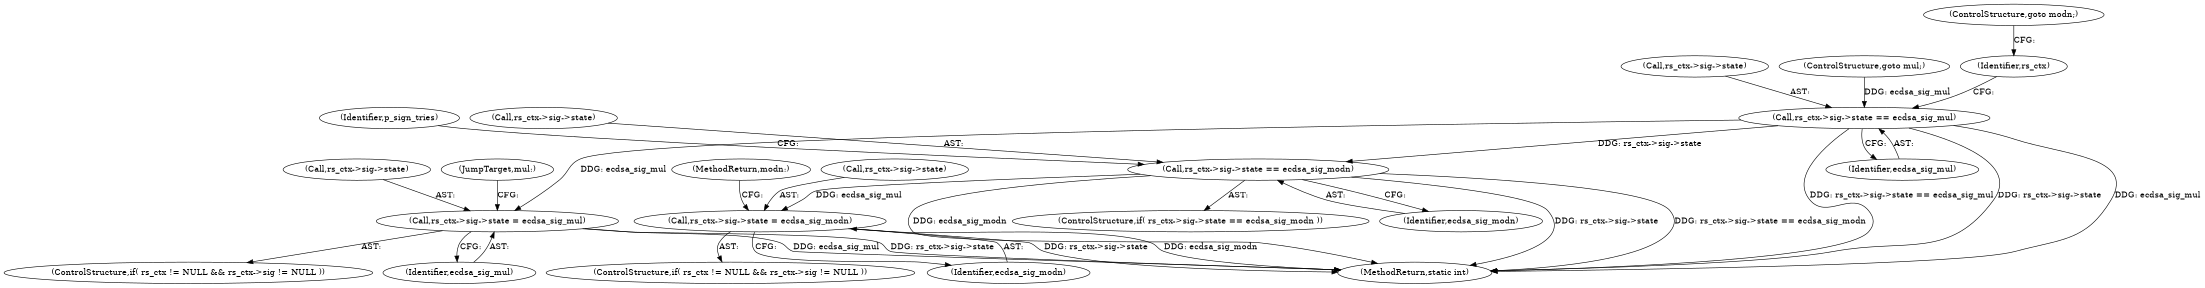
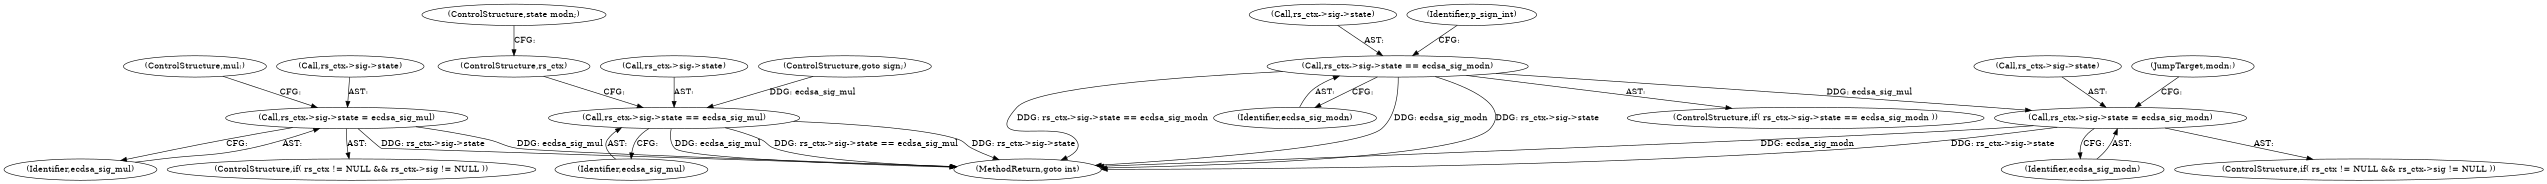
  digraph {
    n1 [label="(Call,rs_ctx->sig->state == ecdsa_sig_mul)"]
    n2 [label="(Call,rs_ctx->sig->state == ecdsa_sig_modn)"]
    n3 [label="(Call,rs_ctx->sig->state = ecdsa_sig_mul)"]
-   n4 [label="(MethodReturn,static int)"]
+   n4 [label="(MethodReturn,goto int)"]
    n5 [label="(Identifier,ecdsa_sig_mul)"]
    n6 [label="(Call,rs_ctx->sig->state = ecdsa_sig_modn)"]
    n7 [label="(ControlStructure,if( rs_ctx->sig->state == ecdsa_sig_modn ))"]
    n8 [label="(Identifier,ecdsa_sig_modn)"]
    n9 [label="(Identifier,ecdsa_sig_mul)"]
    n10 [label="(ControlStructure,if( rs_ctx != NULL && rs_ctx->sig != NULL ))"]
    n11 [label="(ControlStructure,if( rs_ctx != NULL && rs_ctx->sig != NULL ))"]
    n12 [label="(Identifier,ecdsa_sig_modn)"]
    n13 [label="(Call,rs_ctx->sig->state)"]
    n14 [label="(Call,rs_ctx->sig->state)"]
-   n15 [label="(JumpTarget,mul:)"]
-   n16 [label="(MethodReturn,modn:)"]
+   n15 [label="(ControlStructure,mul:)"]
+   n16 [label="(JumpTarget,modn:)"]
    n17 [label="(Call,rs_ctx->sig->state)"]
    n18 [label="(Call,rs_ctx->sig->state)"]
-   n19 [label="(ControlStructure,goto mul;)"]
-   n20 [label="(Identifier,p_sign_tries)"]
-   n21 [label="(Identifier,rs_ctx)"]
-   n22 [label="(ControlStructure,goto modn;)"]
-   n1 -> n2 [label="DDG: rs_ctx->sig->state"]
-   n1 -> n3 [label="DDG: ecdsa_sig_mul"]
+   n19 [label="(ControlStructure,goto sign;)"]
+   n20 [label="(Identifier,p_sign_int)"]
+   n21 [label="(ControlStructure,rs_ctx)"]
+   n22 [label="(ControlStructure,state modn;)"]
    n1 -> n4 [label="DDG: ecdsa_sig_mul"]
    n1 -> n4 [label="DDG: rs_ctx->sig->state == ecdsa_sig_mul"]
    n1 -> n4 [label="DDG: rs_ctx->sig->state"]
    n1 -> n5 [label="CFG: "]
    n2 -> n4 [label="DDG: rs_ctx->sig->state == ecdsa_sig_modn"]
    n2 -> n4 [label="DDG: ecdsa_sig_modn"]
    n2 -> n4 [label="DDG: rs_ctx->sig->state"]
    n2 -> n6 [label="DDG: ecdsa_sig_mul"]
    n2 -> n7 [label="AST: "]
    n2 -> n8 [label="CFG: "]
    n3 -> n4 [label="DDG: ecdsa_sig_mul"]
    n3 -> n4 [label="DDG: rs_ctx->sig->state"]
    n3 -> n9 [label="CFG: "]
    n3 -> n10 [label="AST: "]
    n5 -> n1 [label="AST: "]
    n6 -> n4 [label="DDG: ecdsa_sig_modn"]
    n6 -> n4 [label="DDG: rs_ctx->sig->state"]
    n6 -> n11 [label="AST: "]
    n6 -> n12 [label="CFG: "]
    n8 -> n2 [label="AST: "]
    n9 -> n3 [label="AST: "]
    n12 -> n6 [label="AST: "]
    n13 -> n2 [label="AST: "]
    n14 -> n6 [label="AST: "]
    n15 -> n3 [label="CFG: "]
    n16 -> n6 [label="CFG: "]
    n17 -> n1 [label="AST: "]
    n18 -> n3 [label="AST: "]
    n19 -> n1 [label="DDG: ecdsa_sig_mul"]
    n20 -> n2 [label="CFG: "]
    n21 -> n1 [label="CFG: "]
    n22 -> n21 [label="CFG: "]
  }
